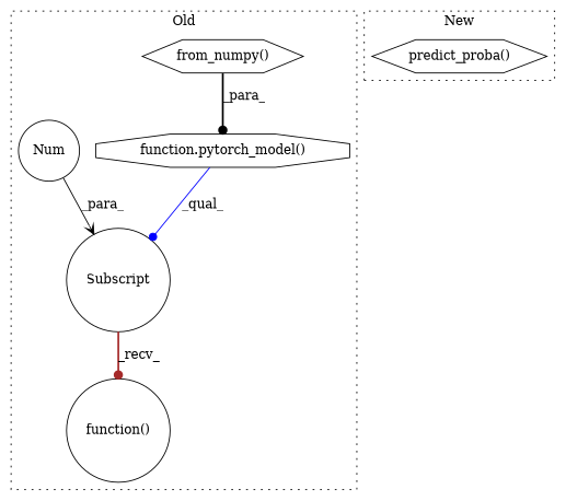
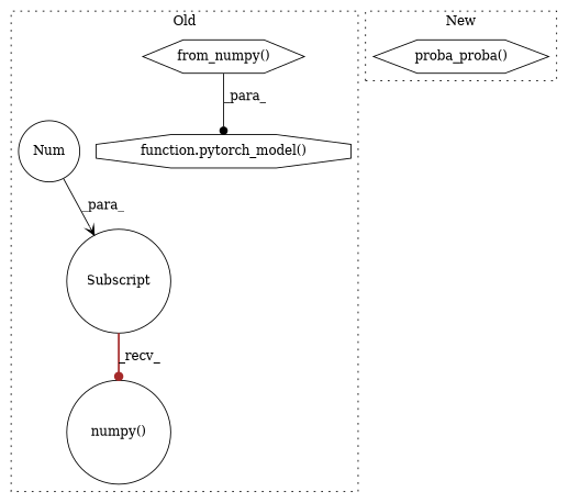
  digraph {
    node [a=75 shape=circle]
    edge [arrowhead=dot color=black style=solid]
    n1 [l="14,1" label="function.pytorch_model()" s="7178,7211" shape=octagon]
    n2 [a=63 l="37,0" label=Subscript s="7178,0"]
    n3 [l="17,1" label="from_numpy()" s="7192,7210" shape=hexagon]
    n4 [a=76 l=1 label=Num s=7213]
-   n5 [l=45 label="function()" s=7178]
-   n6 [l="28,1" label="predict_proba()" s="7369,7398" shape=hexagon]
+   n5 [l=45 label="numpy()" s=7178]
+   n6 [l="28,1" label="proba_proba()" s="7369,7398" shape=hexagon]
    subgraph cluster_1 {
      label=Old
      style=dotted
      n1
      n2
      n3
      n4
      n5
    }
    subgraph cluster_2 {
      label=New
      style=dotted
      n6
    }
-   n1 -> n2 [color=blue label=_qual_]
    n2 -> n5 [color=brown label=_recv_ style=bold]
-   n3 -> n1 [label=_para_ style=bold]
+   n3 -> n1 [label=_para_]
    n4 -> n2 [arrowhead=vee label=_para_]
  }
